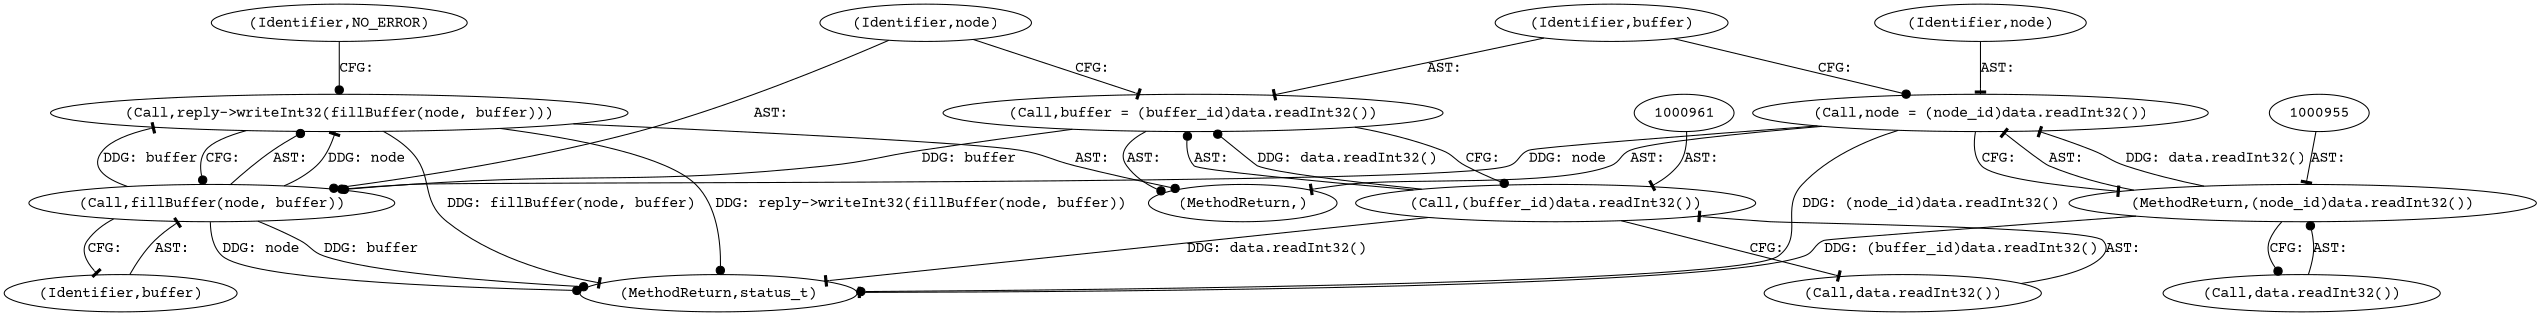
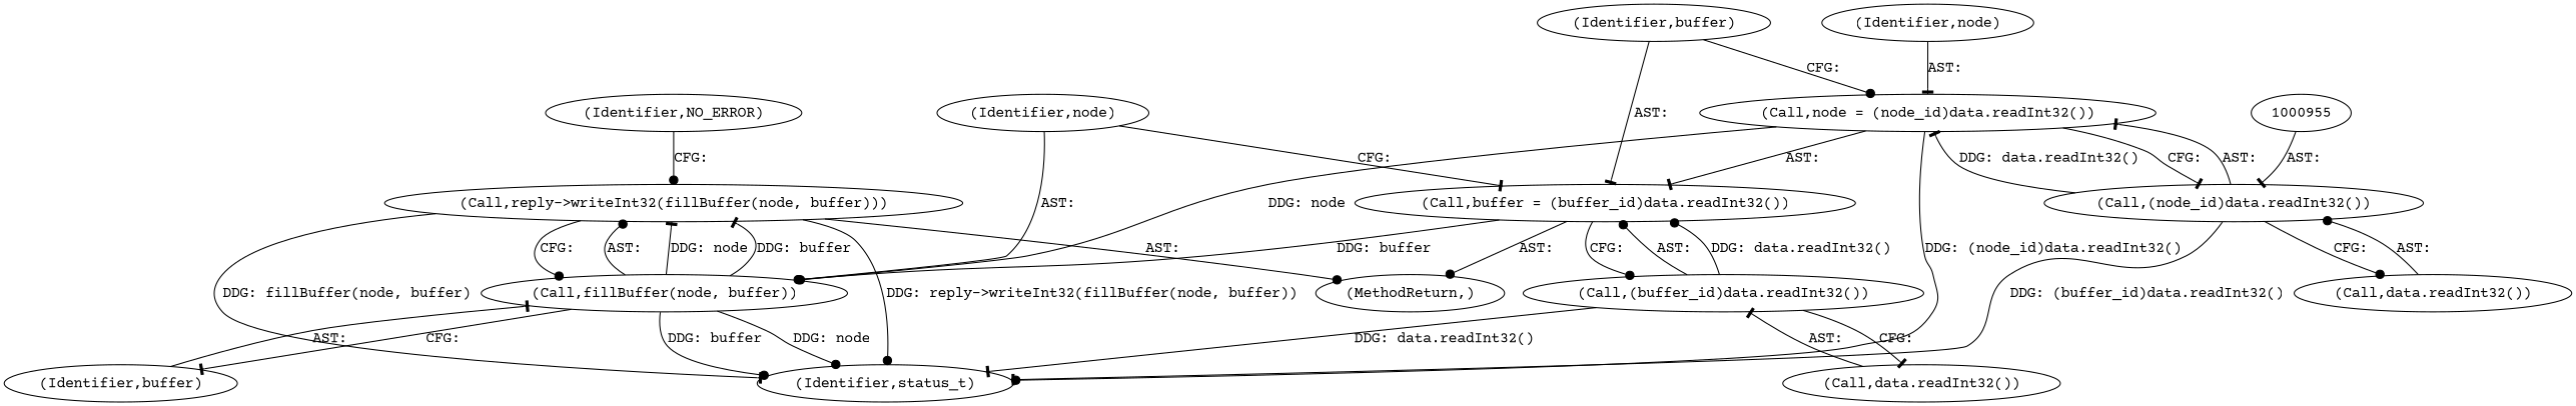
  digraph {
    fontname="Courier Prime"
    node [fontname="Courier Prime"]
    edge [arrowhead=dot fontname="Courier Prime"]
    n1 [label="(Call,reply->writeInt32(fillBuffer(node, buffer)))"]
    n2 [label="(Call,fillBuffer(node, buffer))"]
-   n3 [label="(MethodReturn,status_t)"]
+   n3 [label="(Identifier,status_t)"]
    n4 [label="(MethodReturn,)"]
    n5 [label="(Identifier,buffer)"]
    n6 [label="(Call,node = (node_id)data.readInt32())"]
-   n7 [label="(MethodReturn,(node_id)data.readInt32())"]
+   n7 [label="(Call,(node_id)data.readInt32())"]
    n8 [label="(Call,data.readInt32())"]
    n9 [label="(Call,buffer = (buffer_id)data.readInt32())"]
    n10 [label="(Call,(buffer_id)data.readInt32())"]
    n11 [label="(Call,data.readInt32())"]
    n12 [label="(Identifier,NO_ERROR)"]
    n13 [label="(Identifier,node)"]
    n14 [label="(Identifier,node)"]
    n15 [label="(Identifier,buffer)"]
    1000955
-   1000961
    n1 -> n2 [label="CFG: "]
    n1 -> n3 [arrowhead=tee label="DDG: fillBuffer(node, buffer)"]
    n1 -> n3 [label="DDG: reply->writeInt32(fillBuffer(node, buffer))"]
    n1 -> n4 [label="AST: "]
    n2 -> n1 [label="AST: "]
    n2 -> n1 [arrowhead=tee label="DDG: node"]
    n2 -> n1 [arrowhead=tee label="DDG: buffer"]
    n2 -> n3 [label="DDG: node"]
    n2 -> n3 [label="DDG: buffer"]
    n2 -> n5 [arrowhead=tee label="CFG: "]
    n5 -> n2 [arrowhead=tee label="AST: "]
    n6 -> n2 [label="DDG: node"]
    n6 -> n3 [label="DDG: (node_id)data.readInt32()"]
-   n6 -> n4 [arrowhead=tee label="AST: "]
+   n6 -> n9 [arrowhead=tee label="AST: "]
    n6 -> n7 [arrowhead=tee label="CFG: "]
    n7 -> n3 [arrowhead=tee label="DDG: (buffer_id)data.readInt32()"]
    n7 -> n6 [arrowhead=tee label="AST: "]
    n7 -> n6 [arrowhead=tee label="DDG: data.readInt32()"]
    n7 -> n8 [label="CFG: "]
    n8 -> n7 [label="AST: "]
    n9 -> n2 [label="DDG: buffer"]
    n9 -> n4 [label="AST: "]
    n9 -> n10 [label="CFG: "]
    n10 -> n3 [arrowhead=tee label="DDG: data.readInt32()"]
    n10 -> n9 [label="AST: "]
    n10 -> n9 [label="DDG: data.readInt32()"]
    n10 -> n11 [arrowhead=tee label="CFG: "]
    n11 -> n10 [arrowhead=tee label="AST: "]
    n12 -> n1 [label="CFG: "]
    n13 -> n2 [label="AST: "]
    n13 -> n9 [arrowhead=tee label="CFG: "]
    n14 -> n6 [arrowhead=tee label="AST: "]
    n15 -> n6 [label="CFG: "]
    n15 -> n9 [arrowhead=tee label="AST: "]
    1000955 -> n7 [arrowhead=tee label="AST: "]
-   1000961 -> n10 [arrowhead=tee label="AST: "]
  }
